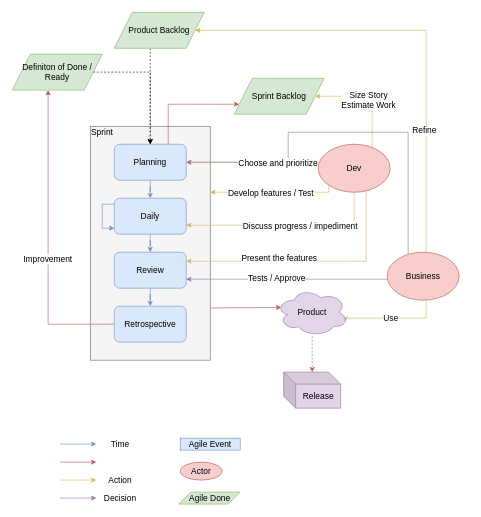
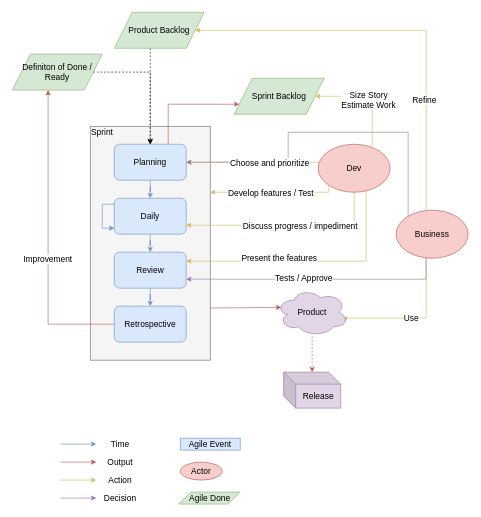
  <mxCell id="0" />
  <mxCell id="1" parent="0" />
  <mxCell id="2" value="" style="rounded=0;whiteSpace=wrap;html=1;strokeColor=#666666;align=left;shadow=0;comic=0;fillColor=#f5f5f5;fontColor=#333333;" vertex="1" parent="1"><mxGeometry x="150" y="210" width="200" height="390" as="geometry" /></mxCell>
  <mxCell id="3" style="edgeStyle=orthogonalEdgeStyle;rounded=0;orthogonalLoop=1;jettySize=auto;html=1;entryX=0.5;entryY=0;entryDx=0;entryDy=0;fillColor=#dae8fc;strokeColor=#6c8ebf;" edge="1" parent="1" source="5" target="7"><mxGeometry relative="1" as="geometry" /></mxCell>
  <mxCell id="4" style="edgeStyle=orthogonalEdgeStyle;rounded=0;orthogonalLoop=1;jettySize=auto;html=1;entryX=0;entryY=0.75;entryDx=0;entryDy=0;fillColor=#f8cecc;strokeColor=#b85450;" edge="1" parent="1" source="5" target="35"><mxGeometry relative="1" as="geometry"><Array as="points"><mxPoint x="280" y="174" /></Array></mxGeometry></mxCell>
  <mxCell id="5" value="&lt;font style=&quot;font-size: 14px&quot;&gt;Planning&lt;/font&gt;" style="rounded=1;whiteSpace=wrap;html=1;strokeColor=#6c8ebf;fillColor=#dae8fc;" vertex="1" parent="1"><mxGeometry x="190" y="240" width="120" height="60" as="geometry" /></mxCell>
  <mxCell id="6" style="edgeStyle=orthogonalEdgeStyle;rounded=0;orthogonalLoop=1;jettySize=auto;html=1;fillColor=#dae8fc;strokeColor=#6c8ebf;" edge="1" parent="1" source="7" target="10"><mxGeometry relative="1" as="geometry" /></mxCell>
  <mxCell id="7" value="&lt;font style=&quot;font-size: 14px&quot;&gt;Daily&lt;/font&gt;" style="rounded=1;whiteSpace=wrap;html=1;strokeColor=#6c8ebf;fillColor=#dae8fc;" vertex="1" parent="1"><mxGeometry x="190" y="330" width="120" height="60" as="geometry" /></mxCell>
  <mxCell id="8" style="edgeStyle=orthogonalEdgeStyle;rounded=0;orthogonalLoop=1;jettySize=auto;html=1;entryX=0.5;entryY=0;entryDx=0;entryDy=0;fillColor=#dae8fc;strokeColor=#6c8ebf;" edge="1" parent="1" source="10" target="13"><mxGeometry relative="1" as="geometry" /></mxCell>
  <mxCell id="9" style="edgeStyle=orthogonalEdgeStyle;rounded=0;orthogonalLoop=1;jettySize=auto;html=1;entryX=0.07;entryY=0.4;entryDx=0;entryDy=0;entryPerimeter=0;fillColor=#f8cecc;strokeColor=#b85450;" edge="1" parent="1" target="37"><mxGeometry relative="1" as="geometry"><mxPoint x="350" y="513" as="sourcePoint" /><Array as="points"><mxPoint x="350" y="513" /></Array></mxGeometry></mxCell>
  <mxCell id="10" value="&lt;font style=&quot;font-size: 14px&quot;&gt;Review&lt;/font&gt;" style="rounded=1;whiteSpace=wrap;html=1;strokeColor=#6c8ebf;fillColor=#dae8fc;" vertex="1" parent="1"><mxGeometry x="190" y="420" width="120" height="60" as="geometry" /></mxCell>
  <mxCell id="11" style="edgeStyle=orthogonalEdgeStyle;rounded=0;orthogonalLoop=1;jettySize=auto;html=1;entryX=0.398;entryY=1;entryDx=0;entryDy=0;exitX=0;exitY=0.5;exitDx=0;exitDy=0;fillColor=#f8cecc;strokeColor=#b85450;entryPerimeter=0;" edge="1" parent="1" source="13" target="39"><mxGeometry relative="1" as="geometry"><Array as="points"><mxPoint x="80" y="540" /></Array></mxGeometry></mxCell>
  <mxCell id="12" value="&lt;font style=&quot;font-size: 14px&quot;&gt;Improvement&lt;/font&gt;" style="text;html=1;align=center;verticalAlign=middle;resizable=0;points=[];labelBackgroundColor=#ffffff;" vertex="1" connectable="0" parent="11"><mxGeometry x="-0.125" y="1" relative="1" as="geometry"><mxPoint as="offset" /></mxGeometry></mxCell>
  <mxCell id="13" value="&lt;span style=&quot;font-size: 14px&quot;&gt;Retrospective&lt;/span&gt;" style="rounded=1;whiteSpace=wrap;html=1;strokeColor=#6c8ebf;fillColor=#dae8fc;" vertex="1" parent="1"><mxGeometry x="190" y="510" width="120" height="60" as="geometry" /></mxCell>
  <mxCell id="14" style="edgeStyle=orthogonalEdgeStyle;rounded=0;orthogonalLoop=1;jettySize=auto;html=1;entryX=1;entryY=0.5;entryDx=0;entryDy=0;fillColor=#fff2cc;strokeColor=#d6b656;" edge="1" parent="1" source="23" target="35"><mxGeometry relative="1" as="geometry"><Array as="points"><mxPoint x="620" y="160" /></Array></mxGeometry></mxCell>
  <mxCell id="15" value="&lt;font style=&quot;font-size: 14px&quot;&gt;Size Story&lt;br&gt;Estimate Work&lt;br&gt;&lt;/font&gt;" style="text;html=1;align=center;verticalAlign=middle;resizable=0;points=[];labelBackgroundColor=#ffffff;" vertex="1" connectable="0" parent="14"><mxGeometry x="-0.118" y="7" relative="1" as="geometry"><mxPoint as="offset" /></mxGeometry></mxCell>
  <mxCell id="16" style="edgeStyle=orthogonalEdgeStyle;rounded=0;orthogonalLoop=1;jettySize=auto;html=1;fillColor=#fff2cc;strokeColor=#d6b656;exitX=0;exitY=1;exitDx=0;exitDy=0;" edge="1" parent="1" source="23"><mxGeometry relative="1" as="geometry"><mxPoint x="350" y="320" as="targetPoint" /><Array as="points"><mxPoint x="548" y="320" /></Array></mxGeometry></mxCell>
  <mxCell id="17" value="&lt;font style=&quot;font-size: 14px&quot;&gt;Develop features / Test&lt;/font&gt;" style="text;html=1;align=center;verticalAlign=middle;resizable=0;points=[];labelBackgroundColor=#ffffff;" vertex="1" connectable="0" parent="16"><mxGeometry x="-0.323" y="-2" relative="1" as="geometry"><mxPoint x="-38.29" y="2.29" as="offset" /></mxGeometry></mxCell>
  <mxCell id="18" style="edgeStyle=orthogonalEdgeStyle;rounded=0;orthogonalLoop=1;jettySize=auto;html=1;fillColor=#fff2cc;strokeColor=#d6b656;entryX=1;entryY=0.75;entryDx=0;entryDy=0;" edge="1" parent="1" source="23" target="7"><mxGeometry relative="1" as="geometry"><mxPoint x="490" y="410" as="targetPoint" /><Array as="points"><mxPoint x="460" y="375" /><mxPoint x="460" y="375" /></Array></mxGeometry></mxCell>
  <mxCell id="19" value="&lt;font style=&quot;font-size: 14px&quot;&gt;Discuss progress / impediment&lt;/font&gt;" style="text;html=1;align=center;verticalAlign=middle;resizable=0;points=[];labelBackgroundColor=#ffffff;" vertex="1" connectable="0" parent="18"><mxGeometry x="-0.127" relative="1" as="geometry"><mxPoint as="offset" /></mxGeometry></mxCell>
  <mxCell id="20" style="edgeStyle=orthogonalEdgeStyle;rounded=0;orthogonalLoop=1;jettySize=auto;html=1;entryX=1;entryY=0.25;entryDx=0;entryDy=0;fillColor=#fff2cc;strokeColor=#d6b656;" edge="1" parent="1" source="23" target="10"><mxGeometry relative="1" as="geometry"><Array as="points"><mxPoint x="610" y="435" /></Array></mxGeometry></mxCell>
  <mxCell id="21" value="&lt;font style=&quot;font-size: 14px&quot;&gt;Present the features&lt;/font&gt;" style="text;html=1;align=center;verticalAlign=middle;resizable=0;points=[];labelBackgroundColor=#ffffff;" vertex="1" connectable="0" parent="20"><mxGeometry x="-0.254" y="-4" relative="1" as="geometry"><mxPoint x="-106.65" y="-1.43" as="offset" /></mxGeometry></mxCell>
  <mxCell id="22" style="edgeStyle=orthogonalEdgeStyle;rounded=0;orthogonalLoop=1;jettySize=auto;html=1;entryX=1;entryY=0.5;entryDx=0;entryDy=0;fillColor=#fff2cc;strokeColor=#d6b656;" edge="1" parent="1" source="23" target="5"><mxGeometry relative="1" as="geometry"><Array as="points"><mxPoint x="480" y="270" /><mxPoint x="480" y="270" /></Array></mxGeometry></mxCell>
  <mxCell id="23" value="&lt;font style=&quot;font-size: 14px&quot;&gt;Dev&lt;/font&gt;" style="ellipse;whiteSpace=wrap;html=1;strokeColor=#b85450;fillColor=#f8cecc;" vertex="1" parent="1"><mxGeometry x="530" y="240" width="120" height="80" as="geometry" /></mxCell>
  <mxCell id="24" style="edgeStyle=orthogonalEdgeStyle;rounded=0;orthogonalLoop=1;jettySize=auto;html=1;entryX=1;entryY=0.5;entryDx=0;entryDy=0;fillColor=#fff2cc;strokeColor=#d6b656;" edge="1" parent="1" source="32" target="34"><mxGeometry relative="1" as="geometry"><Array as="points"><mxPoint x="710" y="50" /></Array></mxGeometry></mxCell>
  <mxCell id="25" value="&lt;font style=&quot;font-size: 14px&quot;&gt;Refine&lt;/font&gt;" style="text;html=1;align=center;verticalAlign=middle;resizable=0;points=[];labelBackgroundColor=#ffffff;" vertex="1" connectable="0" parent="24"><mxGeometry x="-0.459" y="4" relative="1" as="geometry"><mxPoint as="offset" /></mxGeometry></mxCell>
  <mxCell id="26" style="edgeStyle=orthogonalEdgeStyle;rounded=0;orthogonalLoop=1;jettySize=auto;html=1;entryX=0.96;entryY=0.7;entryDx=0;entryDy=0;entryPerimeter=0;fillColor=#fff2cc;strokeColor=#d6b656;" edge="1" parent="1" source="32" target="37"><mxGeometry relative="1" as="geometry"><Array as="points"><mxPoint x="710" y="530" /><mxPoint x="575" y="530" /></Array></mxGeometry></mxCell>
  <mxCell id="27" value="&lt;font style=&quot;font-size: 14px&quot;&gt;Use&lt;/font&gt;" style="text;html=1;align=center;verticalAlign=middle;resizable=0;points=[];labelBackgroundColor=#ffffff;" vertex="1" connectable="0" parent="26"><mxGeometry x="0.048" relative="1" as="geometry"><mxPoint as="offset" /></mxGeometry></mxCell>
  <mxCell id="28" style="edgeStyle=orthogonalEdgeStyle;rounded=0;orthogonalLoop=1;jettySize=auto;html=1;entryX=1;entryY=0.75;entryDx=0;entryDy=0;fillColor=#e1d5e7;strokeColor=#9673a6;" edge="1" parent="1" source="32" target="10"><mxGeometry relative="1" as="geometry"><Array as="points"><mxPoint x="710" y="465" /></Array></mxGeometry></mxCell>
  <mxCell id="29" value="&lt;font style=&quot;font-size: 14px&quot;&gt;Tests / Approve&lt;/font&gt;" style="text;html=1;align=center;verticalAlign=middle;resizable=0;points=[];labelBackgroundColor=#ffffff;" vertex="1" connectable="0" parent="28"><mxGeometry x="0.101" y="-3" relative="1" as="geometry"><mxPoint as="offset" /></mxGeometry></mxCell>
  <mxCell id="30" style="edgeStyle=orthogonalEdgeStyle;rounded=0;orthogonalLoop=1;jettySize=auto;html=1;entryX=1;entryY=0.5;entryDx=0;entryDy=0;fillColor=#e1d5e7;strokeColor=#9673a6;" edge="1" parent="1" source="32" target="5"><mxGeometry relative="1" as="geometry"><Array as="points"><mxPoint x="680" y="220" /><mxPoint x="480" y="220" /><mxPoint x="480" y="270" /></Array></mxGeometry></mxCell>
  <mxCell id="31" value="&lt;font style=&quot;font-size: 14px&quot;&gt;Choose and prioritize&lt;/font&gt;" style="text;html=1;align=center;verticalAlign=middle;resizable=0;points=[];labelBackgroundColor=#ffffff;" vertex="1" connectable="0" parent="30"><mxGeometry x="0.568" relative="1" as="geometry"><mxPoint x="17.39" y="0.29" as="offset" /></mxGeometry></mxCell>
- <mxCell id="32" value="&lt;font style=&quot;font-size: 14px&quot;&gt;Business&lt;/font&gt;" style="ellipse;whiteSpace=wrap;html=1;strokeColor=#b85450;fillColor=#f8cecc;" vertex="1" parent="1"><mxGeometry x="645" y="420" width="120" height="80" as="geometry" /></mxCell>
+ <mxCell id="32" value="&lt;font style=&quot;font-size: 14px&quot;&gt;Business&lt;/font&gt;" style="ellipse;whiteSpace=wrap;html=1;strokeColor=#b85450;fillColor=#f8cecc;" vertex="1" parent="1"><mxGeometry x="660" y="350" width="120" height="80" as="geometry" /></mxCell>
  <mxCell id="33" style="edgeStyle=orthogonalEdgeStyle;rounded=0;orthogonalLoop=1;jettySize=auto;html=1;entryX=0.5;entryY=0;entryDx=0;entryDy=0;dashed=1;" edge="1" parent="1" source="34" target="5"><mxGeometry relative="1" as="geometry"><Array as="points"><mxPoint x="250" y="190" /></Array></mxGeometry></mxCell>
  <mxCell id="34" value="&lt;font style=&quot;font-size: 14px&quot;&gt;Product Backlog&lt;/font&gt;" style="shape=parallelogram;perimeter=parallelogramPerimeter;whiteSpace=wrap;html=1;strokeColor=#82b366;fillColor=#d5e8d4;" vertex="1" parent="1"><mxGeometry x="190" y="20" width="150" height="60" as="geometry" /></mxCell>
  <mxCell id="35" value="&lt;font style=&quot;font-size: 14px&quot;&gt;Sprint Backlog&lt;/font&gt;" style="shape=parallelogram;perimeter=parallelogramPerimeter;whiteSpace=wrap;html=1;strokeColor=#82b366;fillColor=#d5e8d4;" vertex="1" parent="1"><mxGeometry x="390" y="130" width="150" height="60" as="geometry" /></mxCell>
  <mxCell id="36" style="edgeStyle=orthogonalEdgeStyle;rounded=0;orthogonalLoop=1;jettySize=auto;html=1;fillColor=#f8cecc;strokeColor=#b85450;dashed=1;" edge="1" parent="1" source="37" target="41"><mxGeometry relative="1" as="geometry" /></mxCell>
  <mxCell id="37" value="&lt;font style=&quot;font-size: 14px&quot;&gt;Product&lt;/font&gt;" style="ellipse;shape=cloud;whiteSpace=wrap;html=1;strokeColor=#9673a6;fillColor=#e1d5e7;" vertex="1" parent="1"><mxGeometry x="460" y="480" width="120" height="80" as="geometry" /></mxCell>
  <mxCell id="38" style="edgeStyle=orthogonalEdgeStyle;rounded=0;orthogonalLoop=1;jettySize=auto;html=1;dashed=1;" edge="1" parent="1" source="39" target="5"><mxGeometry relative="1" as="geometry" /></mxCell>
  <mxCell id="39" value="&lt;font style=&quot;font-size: 14px&quot;&gt;Definiton of Done / Ready&lt;/font&gt;" style="shape=parallelogram;perimeter=parallelogramPerimeter;whiteSpace=wrap;html=1;strokeColor=#82b366;fillColor=#d5e8d4;" vertex="1" parent="1"><mxGeometry x="20" y="89.71" width="150" height="60" as="geometry" /></mxCell>
  <mxCell id="40" style="edgeStyle=orthogonalEdgeStyle;rounded=0;orthogonalLoop=1;jettySize=auto;html=1;fillColor=#dae8fc;strokeColor=#6c8ebf;" edge="1" parent="1" source="7"><mxGeometry relative="1" as="geometry"><mxPoint x="190" y="380" as="targetPoint" /><Array as="points"><mxPoint x="170" y="340" /><mxPoint x="170" y="380" /></Array></mxGeometry></mxCell>
  <mxCell id="41" value="&lt;font style=&quot;font-size: 14px&quot;&gt;Release&lt;/font&gt;" style="shape=cube;whiteSpace=wrap;html=1;boundedLbl=1;backgroundOutline=1;darkOpacity=0.05;darkOpacity2=0.1;strokeColor=#9673a6;fillColor=#e1d5e7;" vertex="1" parent="1"><mxGeometry x="472.5" y="620" width="95" height="60" as="geometry" /></mxCell>
  <mxCell id="42" value="&lt;font style=&quot;font-size: 14px&quot;&gt;Sprint&lt;/font&gt;" style="text;html=1;strokeColor=none;fillColor=none;align=center;verticalAlign=middle;whiteSpace=wrap;rounded=0;shadow=0;comic=0;" vertex="1" parent="1"><mxGeometry x="150" y="210" width="40" height="20" as="geometry" /></mxCell>
  <mxCell id="43" value="" style="endArrow=classic;html=1;strokeColor=#6c8ebf;fillColor=#dae8fc;" edge="1" parent="1"><mxGeometry width="50" height="50" relative="1" as="geometry"><mxPoint x="100" y="740" as="sourcePoint" /><mxPoint x="160" y="740" as="targetPoint" /></mxGeometry></mxCell>
  <mxCell id="44" value="&lt;font style=&quot;font-size: 14px&quot;&gt;Time&lt;/font&gt;" style="text;html=1;strokeColor=none;fillColor=none;align=center;verticalAlign=middle;whiteSpace=wrap;rounded=0;shadow=0;comic=0;" vertex="1" parent="1"><mxGeometry x="180" y="730" width="40" height="20" as="geometry" /></mxCell>
  <mxCell id="45" value="" style="endArrow=classic;html=1;strokeColor=#b85450;fillColor=#f8cecc;" edge="1" parent="1"><mxGeometry width="50" height="50" relative="1" as="geometry"><mxPoint x="100" y="770" as="sourcePoint" /><mxPoint x="160" y="770" as="targetPoint" /></mxGeometry></mxCell>
+ <mxCell id="46" value="&lt;font style=&quot;font-size: 14px&quot;&gt;Output&lt;/font&gt;" style="text;html=1;strokeColor=none;fillColor=none;align=center;verticalAlign=middle;whiteSpace=wrap;rounded=0;shadow=0;comic=0;" vertex="1" parent="1"><mxGeometry x="180" y="760" width="40" height="20" as="geometry" /></mxCell>
  <mxCell id="47" value="" style="endArrow=classic;html=1;strokeColor=#d6b656;fillColor=#fff2cc;" edge="1" parent="1"><mxGeometry width="50" height="50" relative="1" as="geometry"><mxPoint x="100" y="800" as="sourcePoint" /><mxPoint x="160" y="800" as="targetPoint" /></mxGeometry></mxCell>
  <mxCell id="48" value="&lt;font style=&quot;font-size: 14px&quot;&gt;Action&lt;/font&gt;" style="text;html=1;strokeColor=none;fillColor=none;align=center;verticalAlign=middle;whiteSpace=wrap;rounded=0;shadow=0;comic=0;" vertex="1" parent="1"><mxGeometry x="180" y="790" width="40" height="20" as="geometry" /></mxCell>
  <mxCell id="49" value="" style="endArrow=classic;html=1;strokeColor=#9673a6;fillColor=#e1d5e7;" edge="1" parent="1"><mxGeometry width="50" height="50" relative="1" as="geometry"><mxPoint x="100" y="830" as="sourcePoint" /><mxPoint x="160" y="830" as="targetPoint" /></mxGeometry></mxCell>
  <mxCell id="50" value="&lt;font style=&quot;font-size: 14px&quot;&gt;Decision&lt;/font&gt;" style="text;html=1;strokeColor=none;fillColor=none;align=center;verticalAlign=middle;whiteSpace=wrap;rounded=0;shadow=0;comic=0;" vertex="1" parent="1"><mxGeometry x="180" y="820" width="40" height="20" as="geometry" /></mxCell>
  <mxCell id="51" value="&lt;font style=&quot;font-size: 14px&quot;&gt;Agile Event&lt;/font&gt;" style="whiteSpace=wrap;html=1;strokeColor=#6c8ebf;fillColor=#dae8fc;rounded=0;" vertex="1" parent="1"><mxGeometry x="300" y="730" width="100" height="20" as="geometry" /></mxCell>
  <mxCell id="52" value="&lt;font style=&quot;font-size: 14px&quot;&gt;Actor&lt;/font&gt;" style="ellipse;whiteSpace=wrap;html=1;shadow=0;comic=0;strokeColor=#b85450;fillColor=#f8cecc;" vertex="1" parent="1"><mxGeometry x="300" y="770" width="70" height="30" as="geometry" /></mxCell>
  <mxCell id="53" value="&lt;font style=&quot;font-size: 14px&quot;&gt;Agile Done&lt;/font&gt;" style="shape=parallelogram;perimeter=parallelogramPerimeter;whiteSpace=wrap;html=1;strokeColor=#82b366;fillColor=#d5e8d4;" vertex="1" parent="1"><mxGeometry x="297.5" y="820" width="102.5" height="20" as="geometry" /></mxCell>
